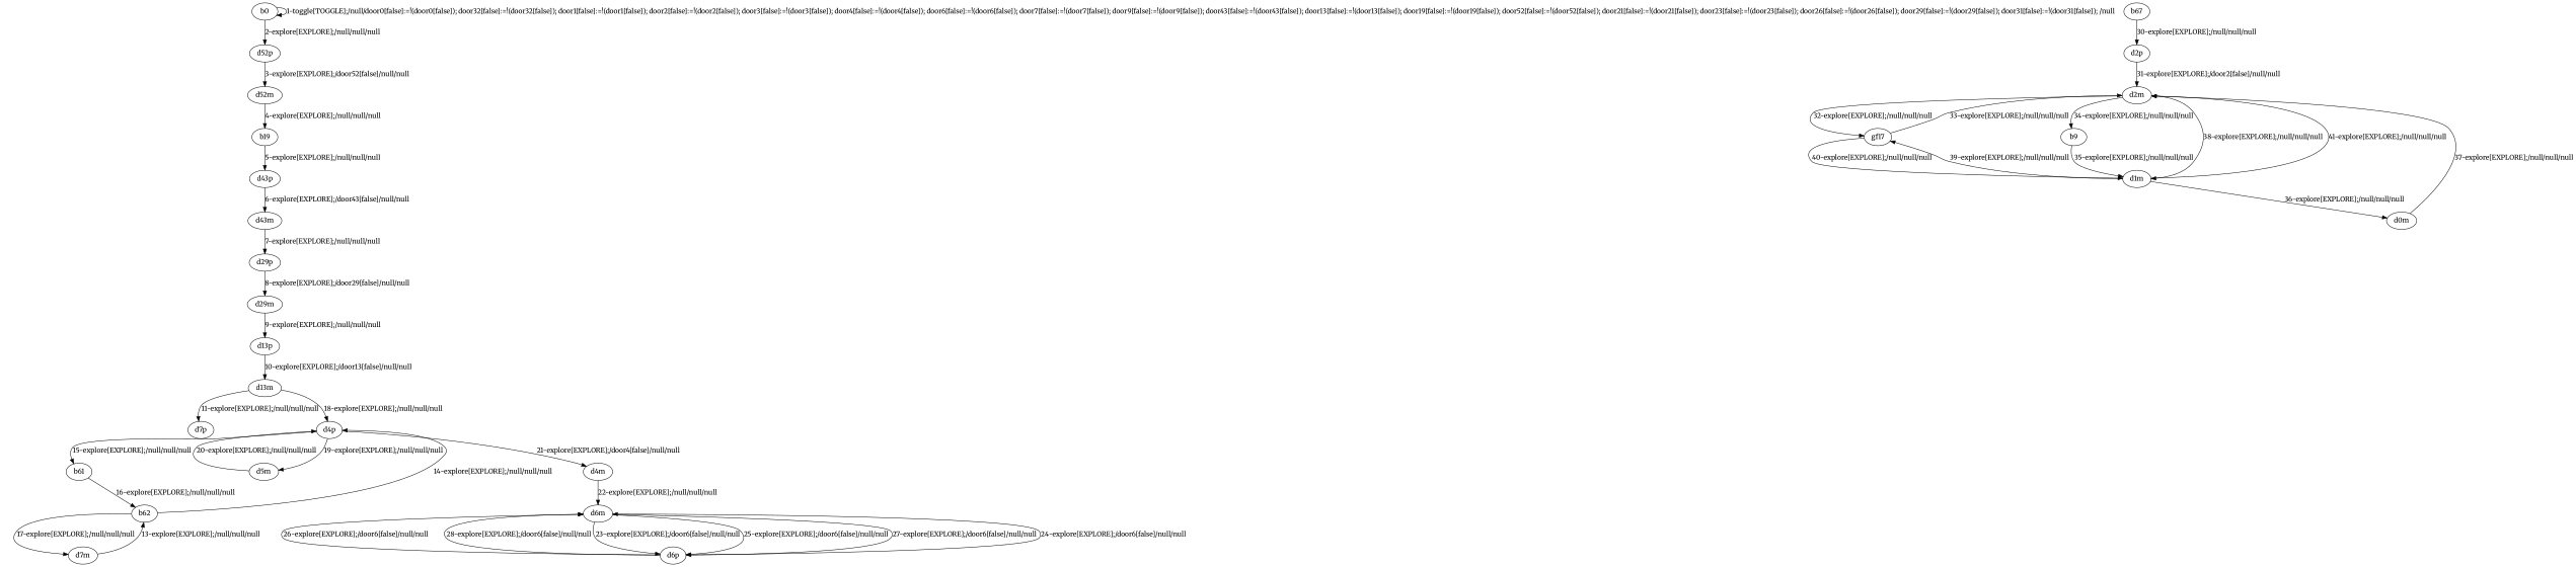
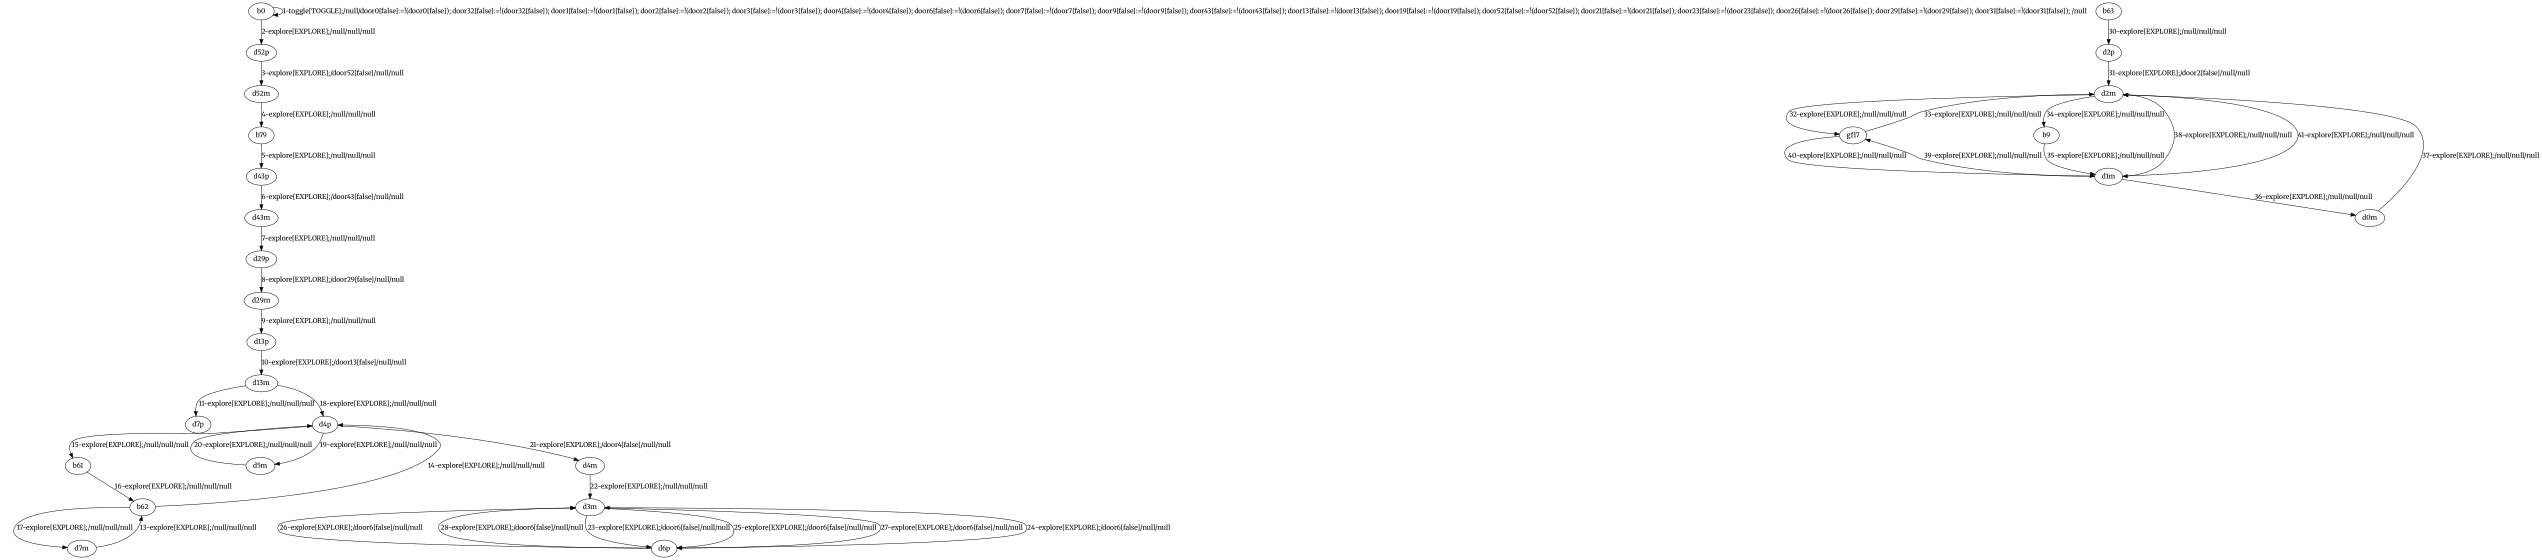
  digraph {
    fontname=Merriweather
    node [fontname=Merriweather]
    edge [fontname=Merriweather]
    b0
    d52p
    d52m
-   b79 [label=b19]
+   b79
    d43p
    d43m
    d29p
    d29m
    d13p
    d13m
    d7p
    d4p
    d7m
    b62
    b61
    d5m
    d4m
-   d6m
+   d6m [label=d3m]
    d6p
-   b67
+   b67 [label=b63]
    d2p
    d2m
    gf17
    b9
    d1m
    d0m
    b0 -> b0 [label="1-toggle[TOGGLE];/null/door0[false]:=!(door0[false]); door32[false]:=!(door32[false]); door1[false]:=!(door1[false]); door2[false]:=!(door2[false]); door3[false]:=!(door3[false]); door4[false]:=!(door4[false]); door6[false]:=!(door6[false]); door7[false]:=!(door7[false]); door9[false]:=!(door9[false]); door43[false]:=!(door43[false]); door13[false]:=!(door13[false]); door19[false]:=!(door19[false]); door52[false]:=!(door52[false]); door21[false]:=!(door21[false]); door23[false]:=!(door23[false]); door26[false]:=!(door26[false]); door29[false]:=!(door29[false]); door31[false]:=!(door31[false]); /null"]
    b0 -> d52p [label="2-explore[EXPLORE];/null/null/null"]
    d52p -> d52m [label="3-explore[EXPLORE];/door52[false]/null/null"]
    d52m -> b79 [label="4-explore[EXPLORE];/null/null/null"]
    b79 -> d43p [label="5-explore[EXPLORE];/null/null/null"]
    d43p -> d43m [label="6-explore[EXPLORE];/door43[false]/null/null"]
    d43m -> d29p [label="7-explore[EXPLORE];/null/null/null"]
    d29p -> d29m [label="8-explore[EXPLORE];/door29[false]/null/null"]
    d29m -> d13p [label="9-explore[EXPLORE];/null/null/null"]
    d13p -> d13m [label="10-explore[EXPLORE];/door13[false]/null/null"]
    d13m -> d7p [label="11-explore[EXPLORE];/null/null/null"]
    d13m -> d4p [label="18-explore[EXPLORE];/null/null/null"]
    d4p -> b61 [label="15-explore[EXPLORE];/null/null/null"]
    d4p -> d5m [label="19-explore[EXPLORE];/null/null/null"]
    d4p -> d4m [label="21-explore[EXPLORE];/door4[false]/null/null"]
    d7m -> b62 [label="13-explore[EXPLORE];/null/null/null"]
    b62 -> d4p [label="14-explore[EXPLORE];/null/null/null"]
    b62 -> d7m [label="17-explore[EXPLORE];/null/null/null"]
    b61 -> b62 [label="16-explore[EXPLORE];/null/null/null"]
    d5m -> d4p [label="20-explore[EXPLORE];/null/null/null"]
    d4m -> d6m [label="22-explore[EXPLORE];/null/null/null"]
    d6m -> d6p [label="23-explore[EXPLORE];/door6[false]/null/null"]
    d6m -> d6p [label="25-explore[EXPLORE];/door6[false]/null/null"]
    d6m -> d6p [label="27-explore[EXPLORE];/door6[false]/null/null"]
    d6p -> d6m [label="24-explore[EXPLORE];/door6[false]/null/null"]
    d6p -> d6m [label="26-explore[EXPLORE];/door6[false]/null/null"]
    d6p -> d6m [label="28-explore[EXPLORE];/door6[false]/null/null"]
    b67 -> d2p [label="30-explore[EXPLORE];/null/null/null"]
    d2p -> d2m [label="31-explore[EXPLORE];/door2[false]/null/null"]
    d2m -> gf17 [label="32-explore[EXPLORE];/null/null/null"]
    d2m -> b9 [label="34-explore[EXPLORE];/null/null/null"]
    d2m -> d1m [label="38-explore[EXPLORE];/null/null/null"]
    gf17 -> d2m [label="33-explore[EXPLORE];/null/null/null"]
    gf17 -> d1m [label="40-explore[EXPLORE];/null/null/null"]
    b9 -> d1m [label="35-explore[EXPLORE];/null/null/null"]
    d1m -> d2m [label="41-explore[EXPLORE];/null/null/null"]
    d1m -> gf17 [label="39-explore[EXPLORE];/null/null/null"]
    d1m -> d0m [label="36-explore[EXPLORE];/null/null/null"]
    d0m -> d2m [label="37-explore[EXPLORE];/null/null/null"]
  }
